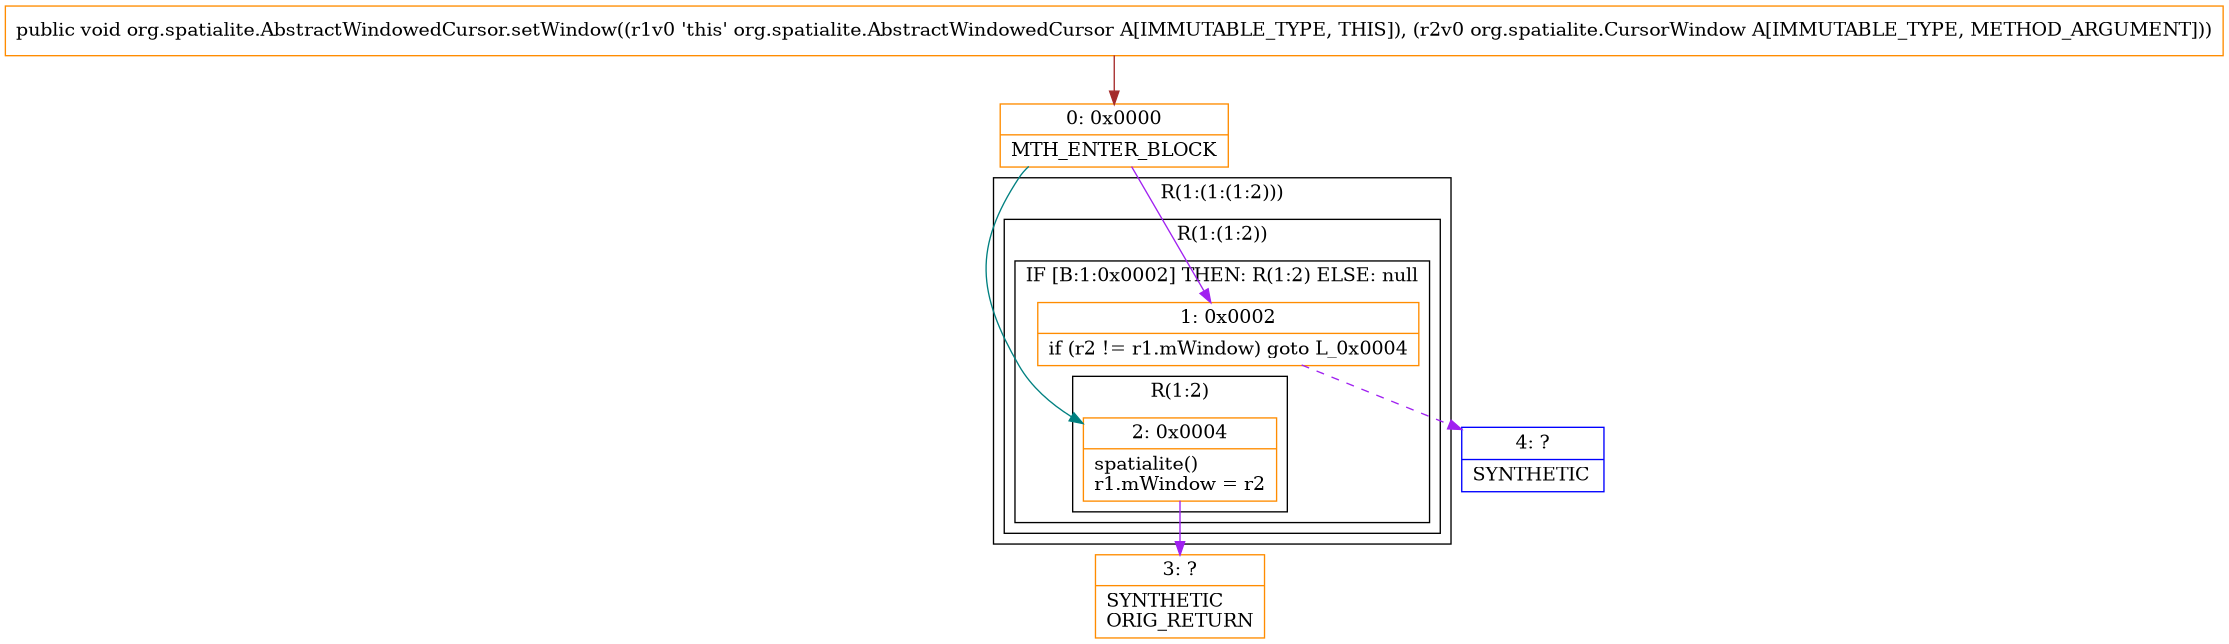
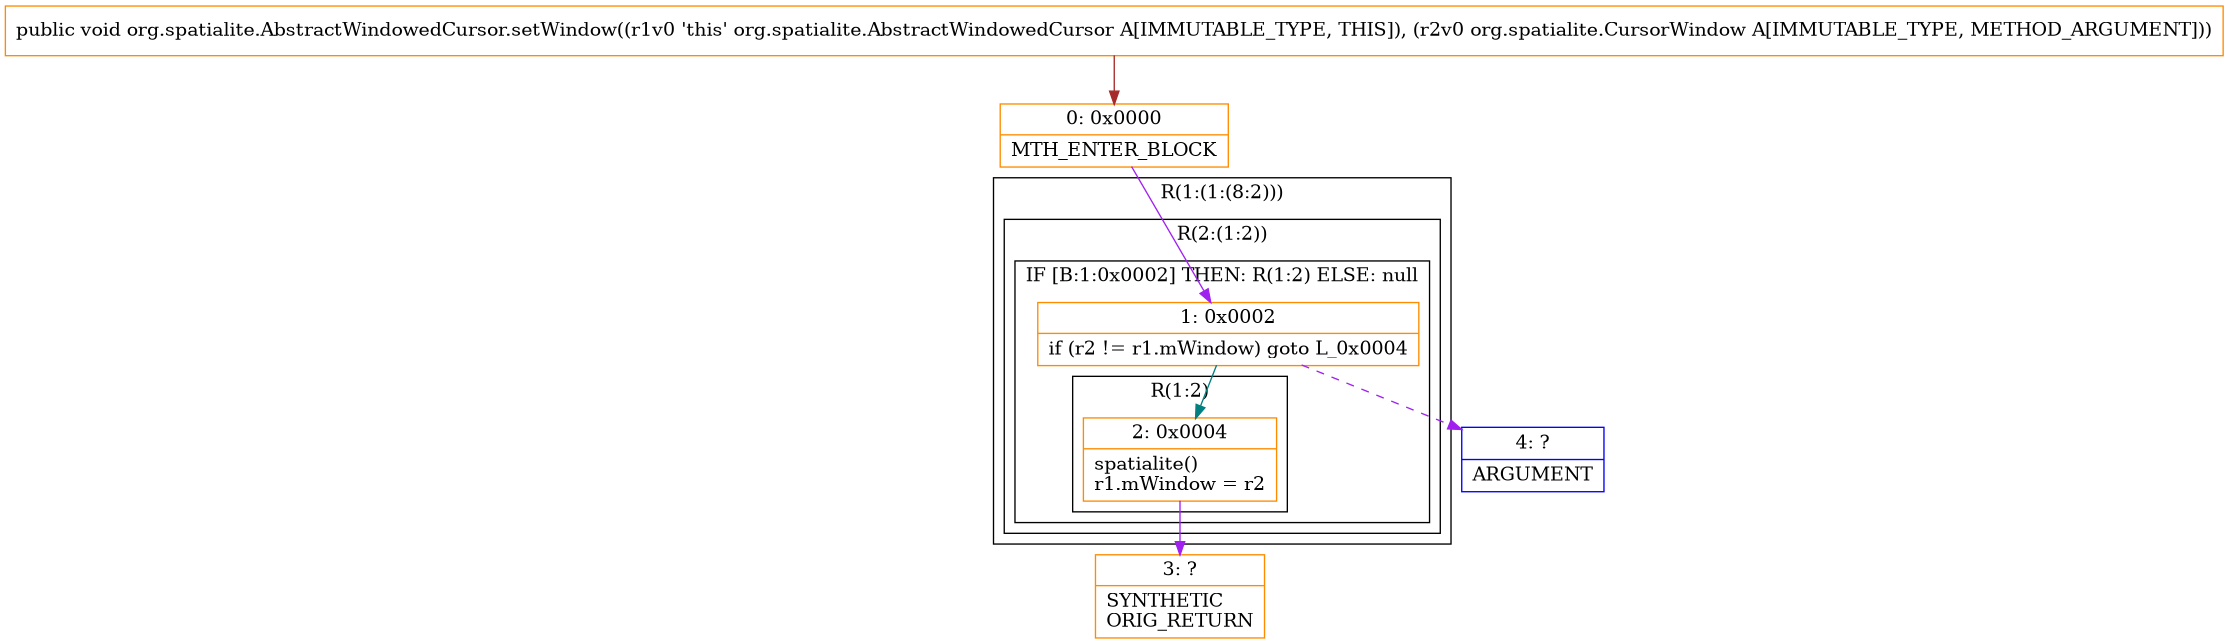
  digraph {
    node [color=darkorange shape=record]
    edge [color=purple]
    n1 [label="{2\:\ 0x0004|spatialite()\lr1.mWindow = r2\l}"]
    n2 [label="{1\:\ 0x0002|if (r2 != r1.mWindow) goto L_0x0004\l}"]
    n3 [label="{3\:\ ?|SYNTHETIC\lORIG_RETURN\l}"]
-   n4 [color=blue label="{4\:\ ?|SYNTHETIC\l}"]
+   n4 [color=blue label="{4\:\ ?|ARGUMENT\l}"]
    n5 [label="{0\:\ 0x0000|MTH_ENTER_BLOCK\l}"]
    n6 [label="{public void org.spatialite.AbstractWindowedCursor.setWindow((r1v0 'this' org.spatialite.AbstractWindowedCursor A[IMMUTABLE_TYPE, THIS]), (r2v0 org.spatialite.CursorWindow A[IMMUTABLE_TYPE, METHOD_ARGUMENT])) }"]
    subgraph cluster_1 {
-     label="R(1:(1:(1:2)))"
+     label="R(1:(1:(8:2)))"
      subgraph cluster_2 {
-       label="R(1:(1:2))"
+       label="R(2:(1:2))"
        subgraph cluster_3 {
          label="IF [B:1:0x0002] THEN: R(1:2) ELSE: null"
          n2
          subgraph cluster_4 {
            label="R(1:2)"
            n1
          }
        }
      }
    }
    n1 -> n3
-   n5 -> n1 [color=teal]
+   n2 -> n1 [color=teal]
    n2 -> n4 [style=dashed]
    n5 -> n2
    n6 -> n5 [color=brown]
  }
